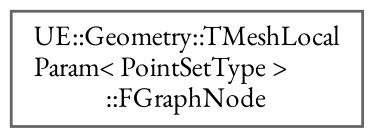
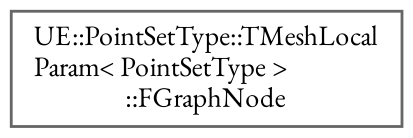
  digraph {
    rankdir=LR
    fontname="EB Garamond"
-   n1 [color=grey40 fillcolor=white fontname="EB Garamond" fontsize=10 height=0.2 label="UE::Geometry::TMeshLocal\lParam\< PointSetType \>\l::FGraphNode" shape=box style=filled width=0.4]
+   n1 [color=grey40 fillcolor=white fontname="EB Garamond" fontsize=10 height=0.2 label="UE::PointSetType::TMeshLocal\lParam\< PointSetType \>\l::FGraphNode" shape=box style=filled width=0.4]
  }
